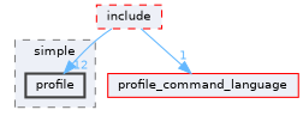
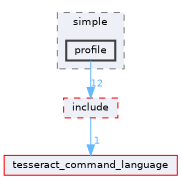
  digraph {
    compound=true
    node [color=red fillcolor="#edf0f7" fontname=Helvetica fontsize=10 shape=box]
    edge [color=steelblue1 fontcolor=steelblue1 fontname=Helvetica fontsize=10 labeldistance=1.5 labelfontname=Helvetica labelfontsize=10]
    n1 [color=grey25 height=0.2 label=profile style="filled,bold" width=0.4]
    n2 [height=0.2 label=include style="filled,dashed" width=0.4]
-   n3 [height=0.2 label=profile_command_language style=filled width=0.4]
+   n3 [height=0.2 label=tesseract_command_language style=filled width=0.4]
    subgraph cluster_1 {
      bgcolor="#edf0f7"
      fontname=Helvetica
      fontsize=10
      label=simple
      pencolor=grey50
      style="filled,dashed"
      n1
    }
-   n2 -> n1 [headlabel=12]
+   n1 -> n2 [headlabel=12]
    n2 -> n3 [headlabel=1]
  }
